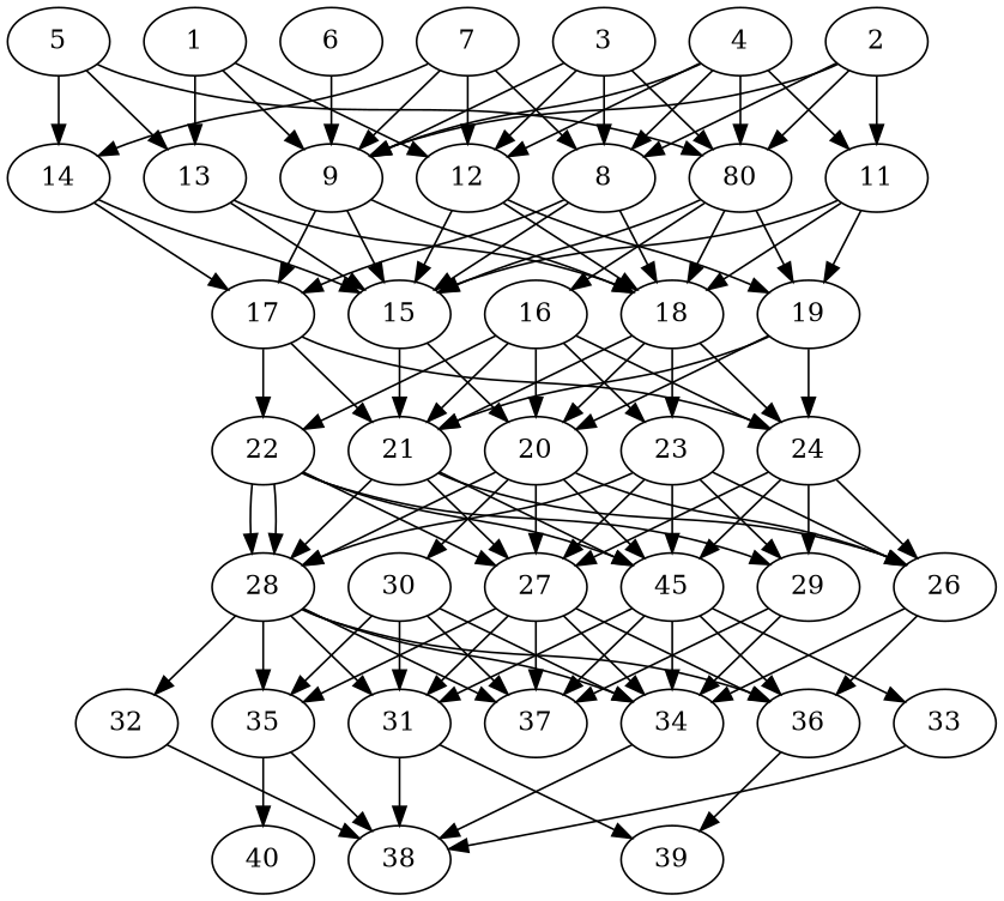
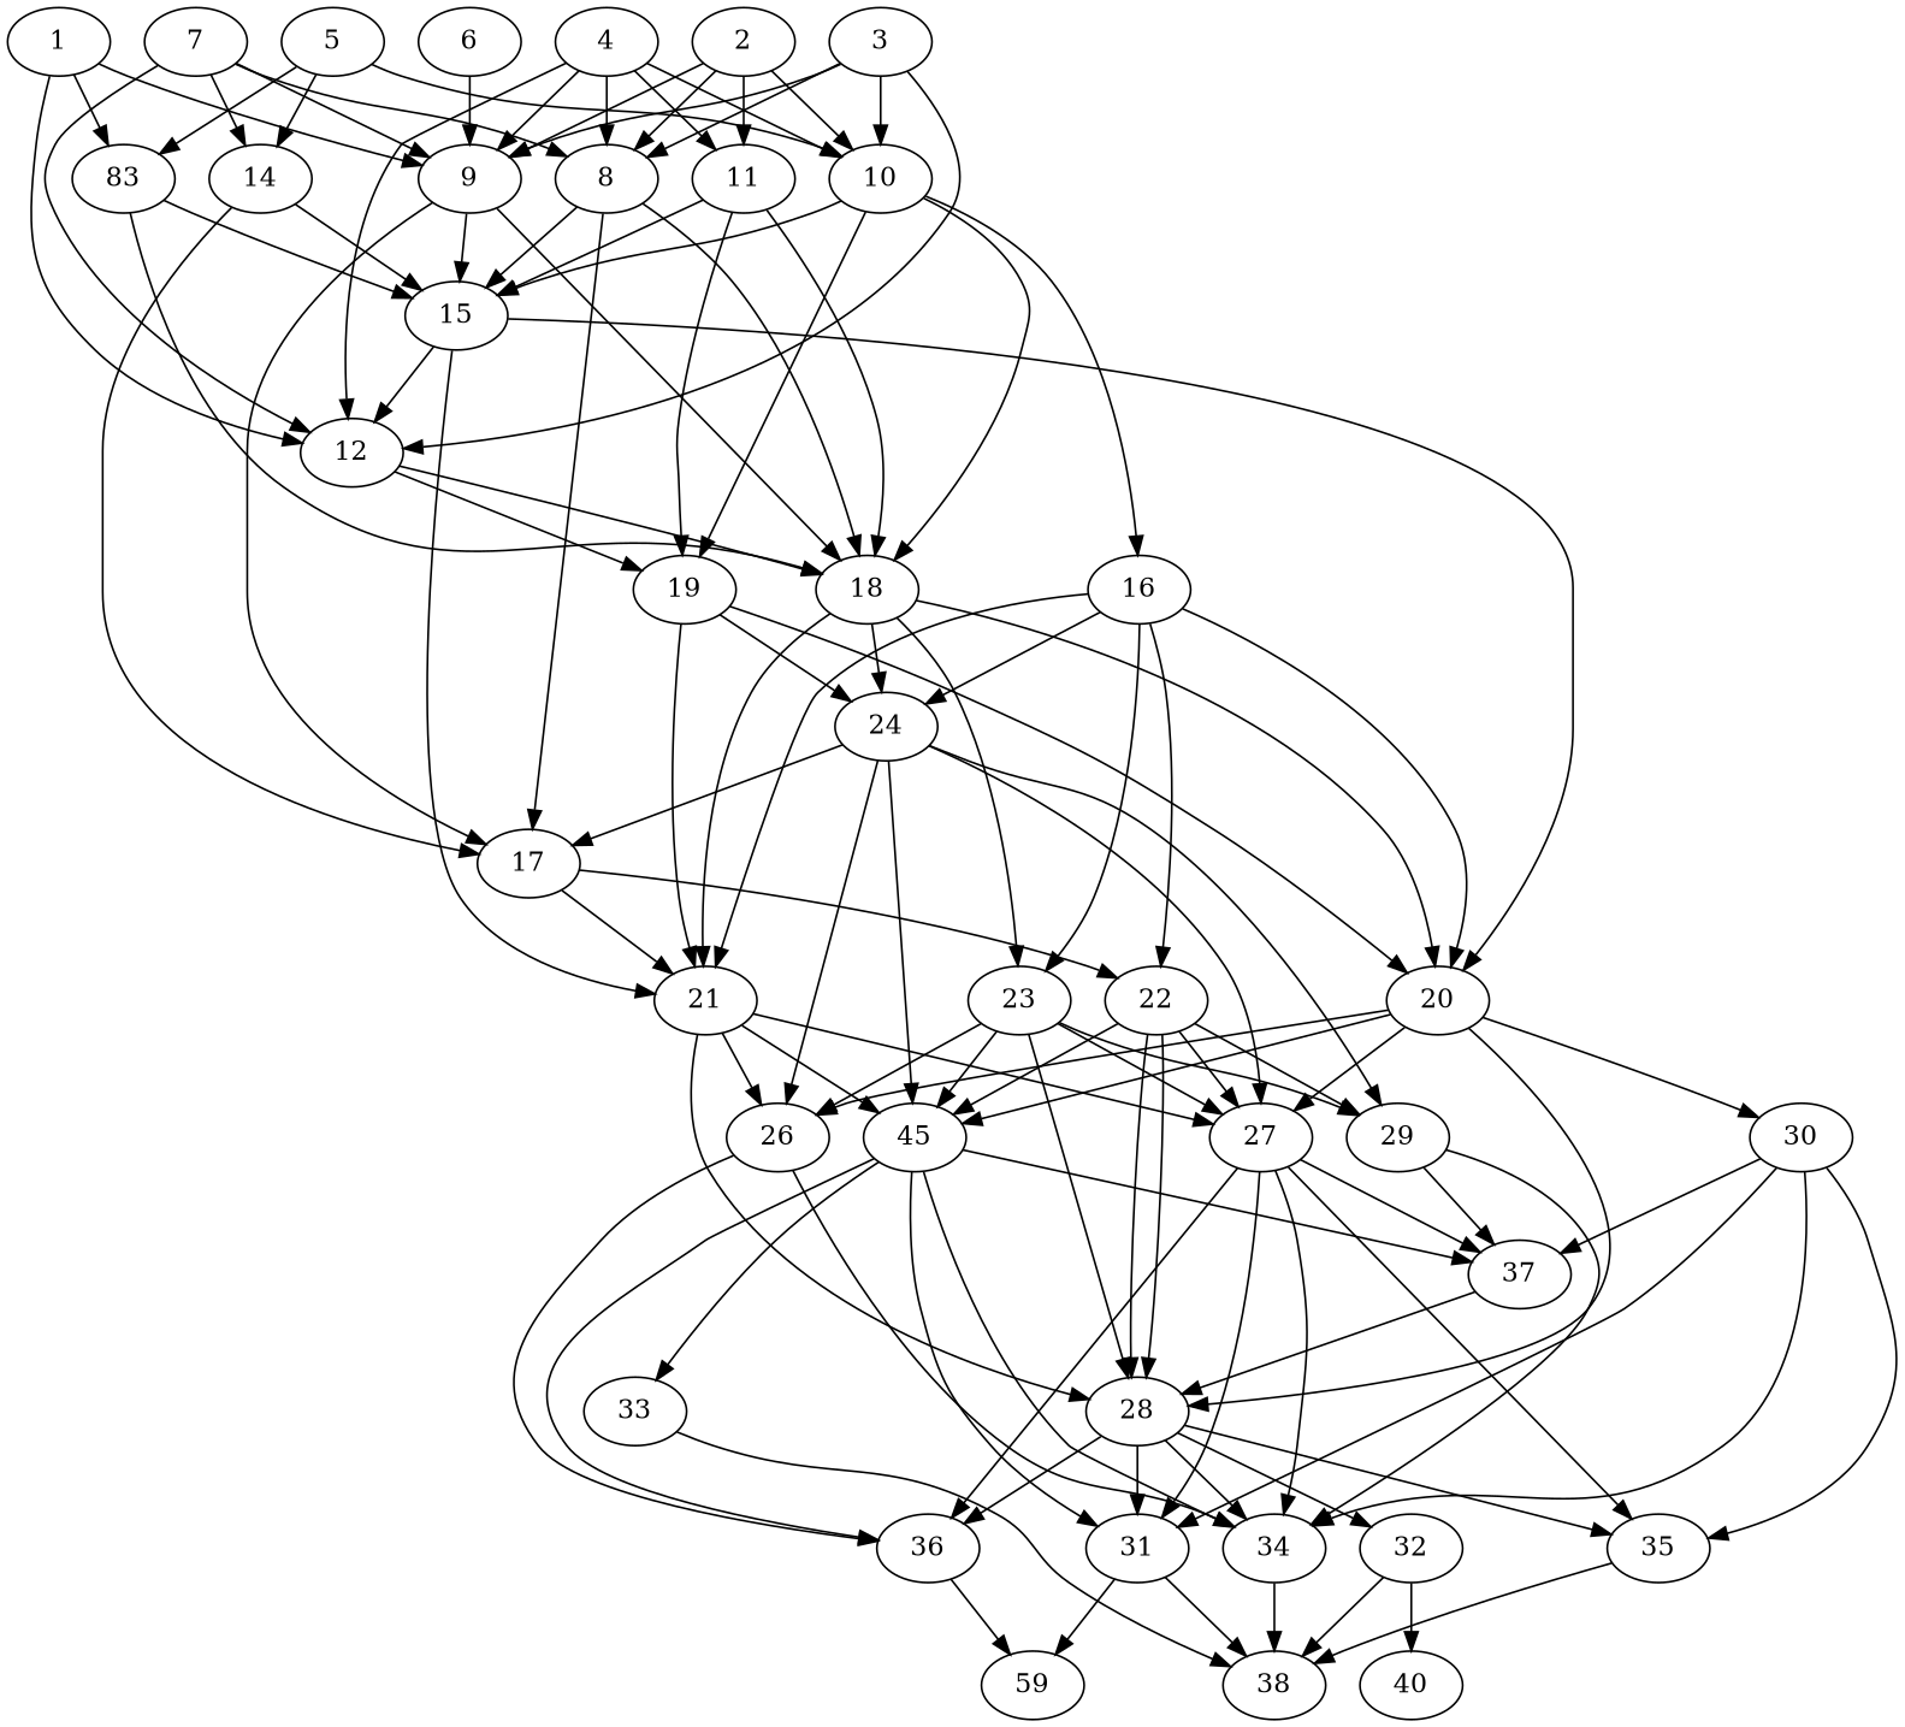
  digraph {
    node [alpha=0.15]
    1 [alpha=0.04 expect_size=43378688]
    9 [alpha=0.10 expect_size=33983488]
    12 [alpha=0.08 expect_size=13844480]
-   13 [alpha=0.09 expect_size=48067584]
+   13 [alpha=0.09 expect_size=48067584 label=83]
    15 [expect_size=32811008]
    17 [alpha=0.04 expect_size=33262592]
    18 [alpha=0.17 expect_size=5843968]
    19 [alpha=0.09 expect_size=13672448]
    20 [expect_size=36846592]
    21 [alpha=0.18 expect_size=12426240]
    22 [alpha=0.09 expect_size=41131008]
    24 [alpha=0.17 expect_size=34294784]
    23 [alpha=0.10 expect_size=13932544]
    2 [expect_size=23753728]
    8 [alpha=0.03 expect_size=37095424]
-   10 [alpha=0.10 expect_size=50390016 label=80]
+   10 [alpha=0.10 expect_size=50390016]
    11 [alpha=0.12 expect_size=52348928]
    16 [alpha=0.08 expect_size=24761344]
    3 [alpha=0.13 expect_size=28755968]
    4 [alpha=0.00 expect_size=20418560]
    5 [alpha=0.17 expect_size=22179840]
    14 [alpha=0.11 expect_size=32635904]
    6 [alpha=0.04 expect_size=27447296]
    7 [alpha=0.08 expect_size=41298944]
    n25 [alpha=0.12 expect_size=12197888 label=45]
    26 [alpha=0.16 expect_size=47209472]
    27 [expect_size=19362816]
    28 [alpha=0.07 expect_size=28659712]
    30 [alpha=0.16 expect_size=42075136]
    29 [alpha=0.12 expect_size=21831680]
    31 [alpha=0.00 expect_size=31305728]
    33 [alpha=0.13 expect_size=49642496]
    34 [alpha=0.11 expect_size=26403840]
    36 [alpha=0.17 expect_size=48278528]
    37 [alpha=0.06 expect_size=38163456]
    35 [alpha=0.20 expect_size=20303872]
    32 [alpha=0.08 expect_size=27657216]
    38 [alpha=0.16 expect_size=26011648]
-   39 [alpha=0.09 expect_size=43678720]
+   39 [alpha=0.09 expect_size=43678720 label=59]
    40 [expect_size=25532416]
    1 -> 9
    1 -> 12
    1 -> 13
    9 -> 15
    9 -> 17
    9 -> 18
-   12 -> 15
+   15 -> 12
    12 -> 18
    12 -> 19
    13 -> 15
    13 -> 18
    15 -> 20
    15 -> 21
    17 -> 21
    17 -> 22
-   17 -> 24
+   24 -> 17
    18 -> 20
    18 -> 21
    18 -> 24
    18 -> 23
    19 -> 20
    19 -> 21
    19 -> 24
    20 -> n25
    20 -> 26
    20 -> 27
    20 -> 28
    20 -> 30
    21 -> n25
    21 -> 26
    21 -> 27
    21 -> 28
    22 -> n25
    22 -> 27
    22 -> 28
    22 -> 28
    22 -> 29
    24 -> n25
    24 -> 26
    24 -> 27
    24 -> 29
    23 -> n25
    23 -> 26
    23 -> 27
    23 -> 28
    23 -> 29
    2 -> 9
    2 -> 8
    2 -> 10
    2 -> 11
    8 -> 15
    8 -> 17
    8 -> 18
    10 -> 15
    10 -> 18
    10 -> 19
    10 -> 16
    11 -> 15
    11 -> 18
    11 -> 19
    16 -> 20
    16 -> 21
    16 -> 22
    16 -> 24
    16 -> 23
    3 -> 9
    3 -> 12
    3 -> 8
    3 -> 10
    4 -> 9
    4 -> 12
    4 -> 8
    4 -> 10
    4 -> 11
    5 -> 13
    5 -> 10
    5 -> 14
    14 -> 15
    14 -> 17
    6 -> 9
    7 -> 9
    7 -> 12
    7 -> 8
    7 -> 14
    n25 -> 31
    n25 -> 33
    n25 -> 34
    n25 -> 36
    n25 -> 37
    26 -> 34
    26 -> 36
    27 -> 31
    27 -> 34
    27 -> 36
    27 -> 37
    27 -> 35
    28 -> 31
    28 -> 34
    28 -> 36
-   28 -> 37
+   37 -> 28
    28 -> 35
    28 -> 32
    30 -> 31
    30 -> 34
    30 -> 37
    30 -> 35
    29 -> 34
    29 -> 37
    31 -> 38
    31 -> 39
    33 -> 38
    34 -> 38
    36 -> 39
    35 -> 38
    32 -> 38
-   35 -> 40
+   32 -> 40
  }
